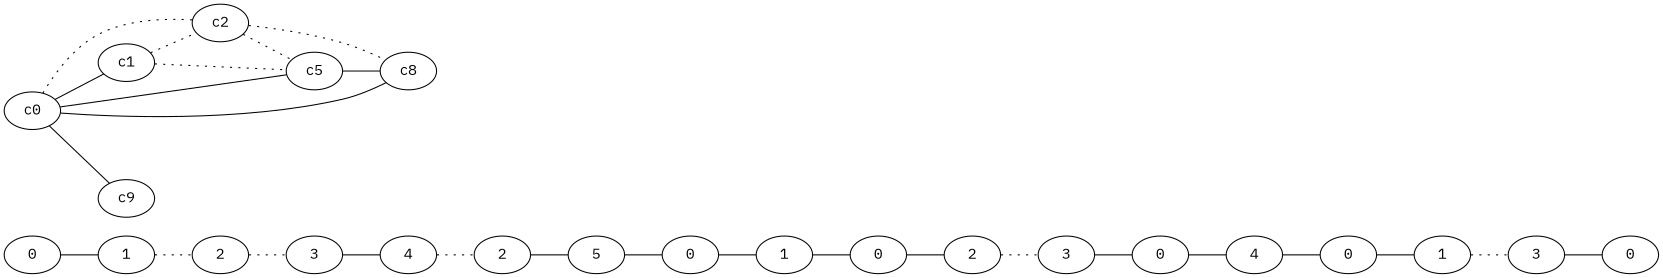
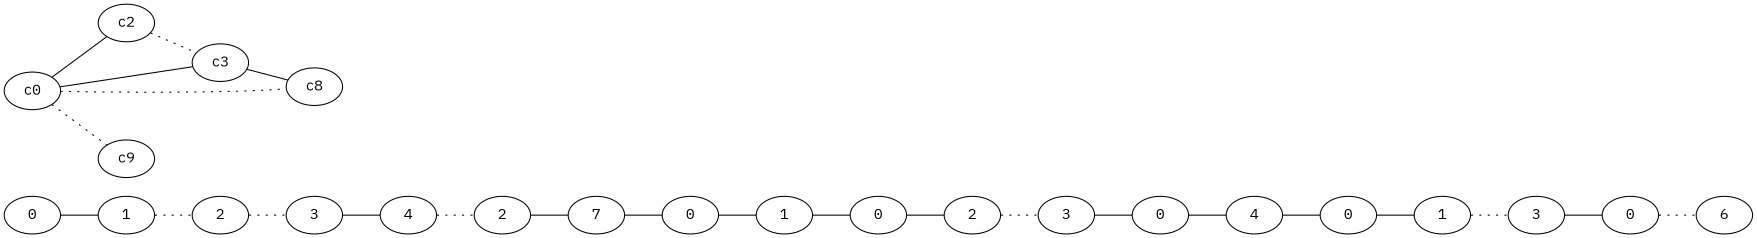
  graph {
    fontname="IBM Plex Mono"
    rankdir=LR
    node [fontname="IBM Plex Mono"]
    edge [fontname="IBM Plex Mono"]
    n1 [label=0]
    n2 [label=1]
    n3 [label=2]
    n4 [label=3]
    n5 [label=4]
    n6 [label=2]
-   n7 [label=5]
+   n7 [label=7]
    n8 [label=0]
    n9 [label=1]
    n10 [label=0]
    n11 [label=2]
    n12 [label=3]
    n13 [label=0]
    n14 [label=4]
    n15 [label=0]
    n16 [label=1]
    n17 [label=3]
    n18 [label=0]
+   n19 [label=6]
    c0
-   c1
    c2
-   c3 [label=c5]
+   c3
    n24 [label=c8]
    n25 [label=c9]
    n1 -- n2
    n2 -- n3 [style=dotted]
    n3 -- n4 [style=dotted]
    n4 -- n5
    n5 -- n6 [style=dotted]
    n6 -- n7
    n7 -- n8
    n8 -- n9
    n9 -- n10
    n10 -- n11
    n11 -- n12 [style=dotted]
    n12 -- n13
    n13 -- n14
    n14 -- n15
    n15 -- n16
    n16 -- n17 [style=dotted]
    n17 -- n18
-   c0 -- c1
-   c0 -- c2 [style=dotted]
+   n18 -- n19 [style=dotted]
+   c0 -- c2
    c0 -- c3
-   c0 -- n24
-   c0 -- n25 [style=solid]
-   c1 -- c2 [style=dotted]
-   c1 -- c3 [style=dotted]
+   c0 -- n24 [style=dotted]
+   c0 -- n25 [style=dotted]
    c2 -- c3 [style=dotted]
-   c2 -- n24 [style=dotted]
    c3 -- n24
  }
